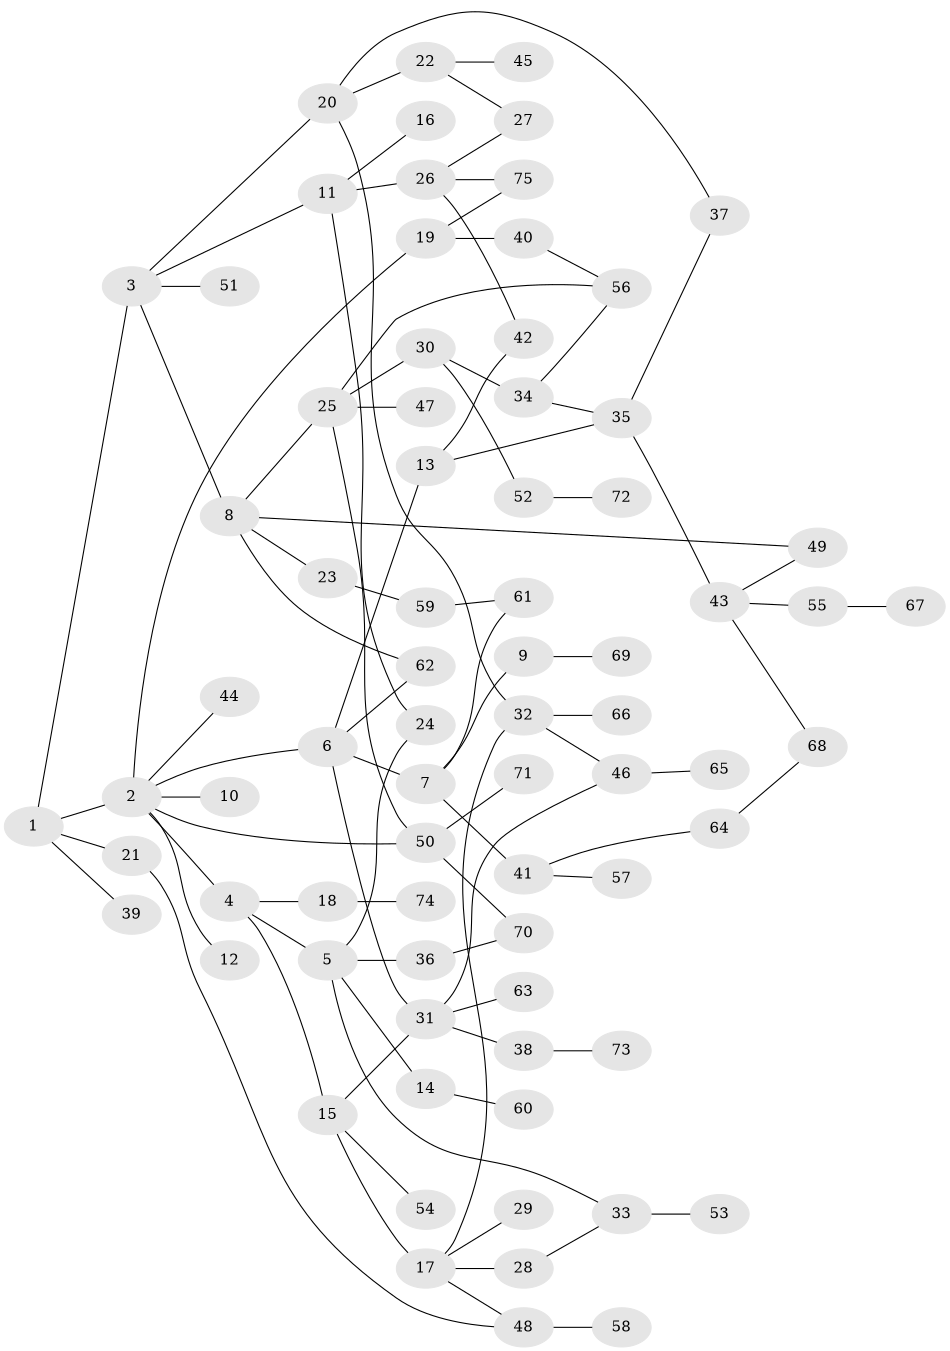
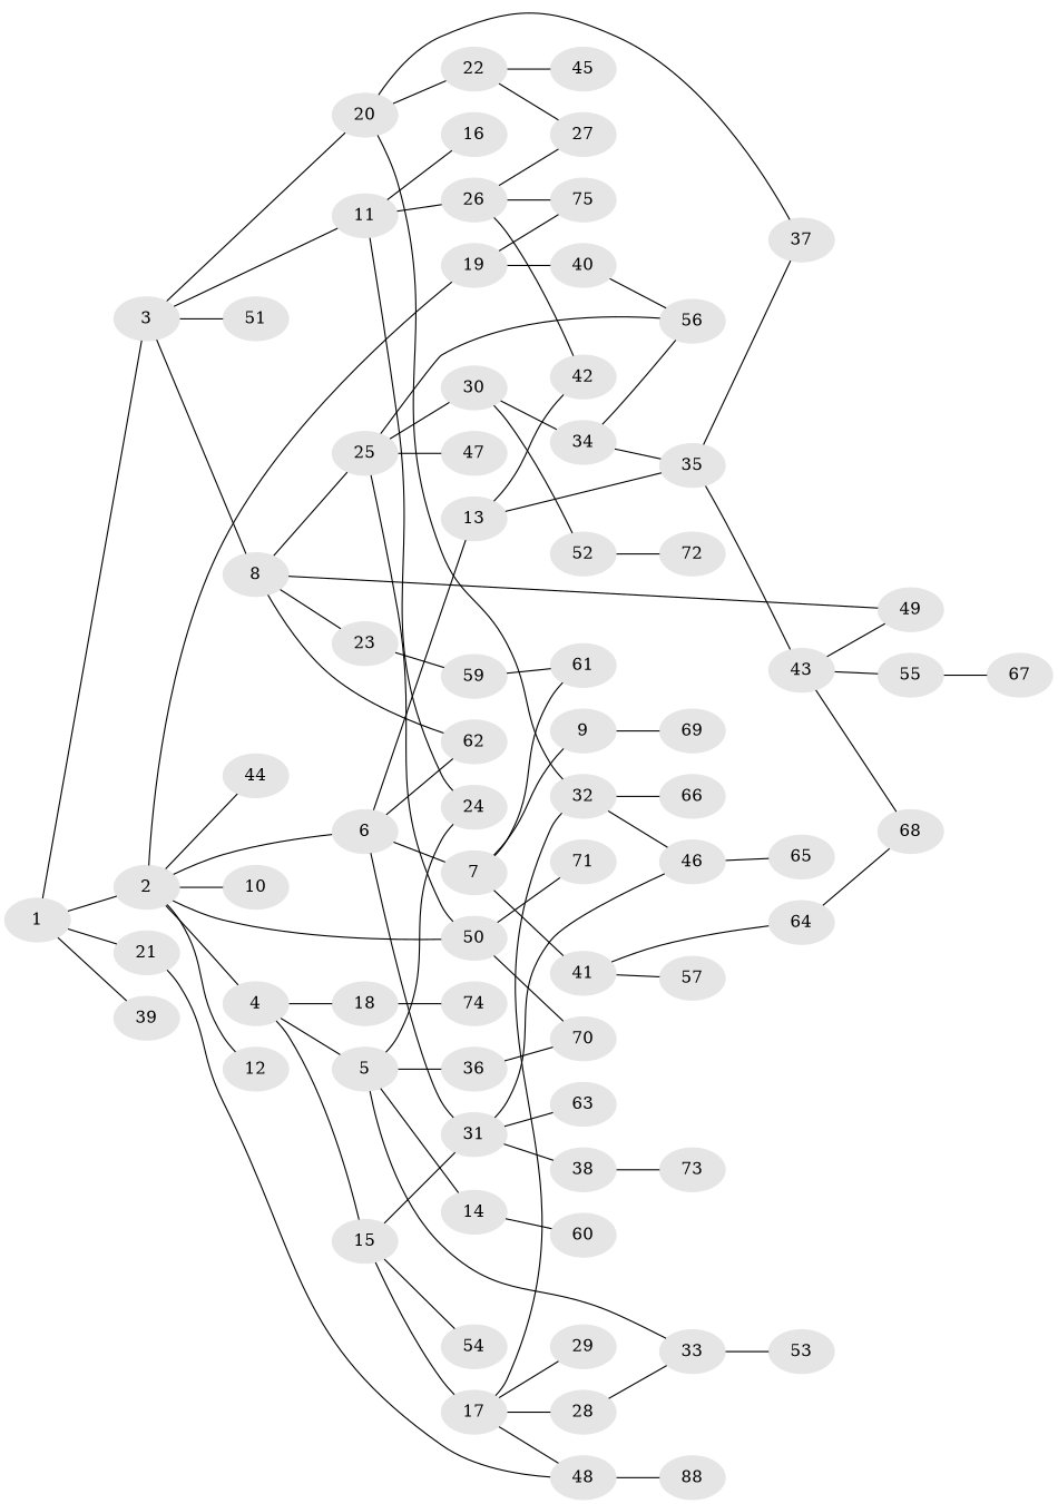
  graph {
    rankdir=LR
    node [color=gray90 style=filled]
    1
    2
    3
    21
    39
    4
    6
    10
    12
    19
    44
    50
    8
    11
    20
    51
    48
    5
    15
    18
    7
    13
    31
    62
    40
    75
    70
    71
    23
    25
    49
    24
    16
    26
    32
    22
    37
    14
    33
    36
    17
    54
    74
    60
    53
    9
    41
    61
    35
    42
    38
    46
    63
    69
    57
    64
    59
    30
    47
    56
    27
    43
    28
    29
    66
-   58
+   58 [label=88]
    45
    34
    52
    72
    73
    65
    55
    68
    67
    1 -- 2
    1 -- 3
    1 -- 21
    1 -- 39
    2 -- 4
    2 -- 6
    2 -- 10
    2 -- 12
    2 -- 19
    2 -- 44
    2 -- 50
    3 -- 8
    3 -- 11
    3 -- 20
    3 -- 51
    21 -- 48
    4 -- 5
    4 -- 15
    4 -- 18
    6 -- 7
    6 -- 13
    6 -- 31
    6 -- 62
    19 -- 40
    19 -- 75
    50 -- 70
    50 -- 71
    8 -- 62
    8 -- 23
    8 -- 25
    8 -- 49
    11 -- 24
    11 -- 16
    11 -- 26
    20 -- 32
    20 -- 22
    20 -- 37
    48 -- 58
    5 -- 24
    5 -- 14
    5 -- 33
    5 -- 36
    15 -- 31
    15 -- 17
    15 -- 54
    18 -- 74
    7 -- 9
    7 -- 41
    7 -- 61
    13 -- 35
    13 -- 42
    31 -- 38
    31 -- 46
    31 -- 63
    40 -- 56
    23 -- 59
    25 -- 50
    25 -- 30
    25 -- 47
    25 -- 56
    26 -- 75
    26 -- 42
    26 -- 27
    32 -- 46
    32 -- 66
    22 -- 27
    22 -- 45
    14 -- 60
    33 -- 53
    36 -- 70
    17 -- 48
    17 -- 32
    17 -- 28
    17 -- 29
    9 -- 69
    41 -- 57
    41 -- 64
    35 -- 37
    35 -- 43
    38 -- 73
    46 -- 65
    64 -- 68
    59 -- 61
    30 -- 34
    30 -- 52
    43 -- 49
    43 -- 55
    43 -- 68
    28 -- 33
    34 -- 35
    34 -- 56
    52 -- 72
    55 -- 67
  }
